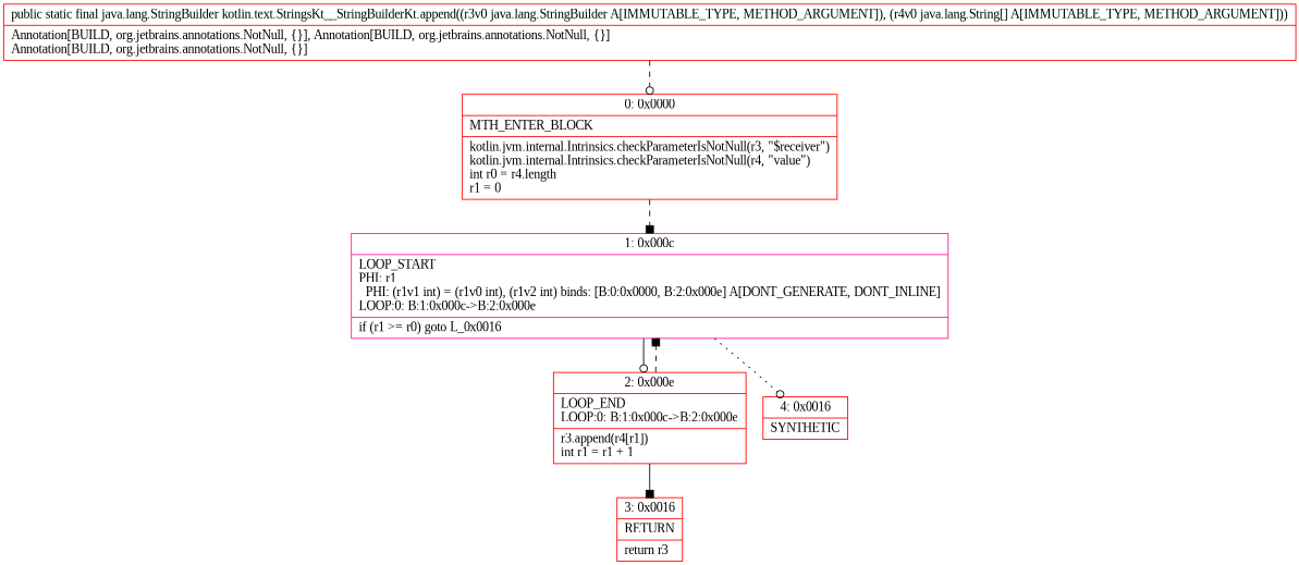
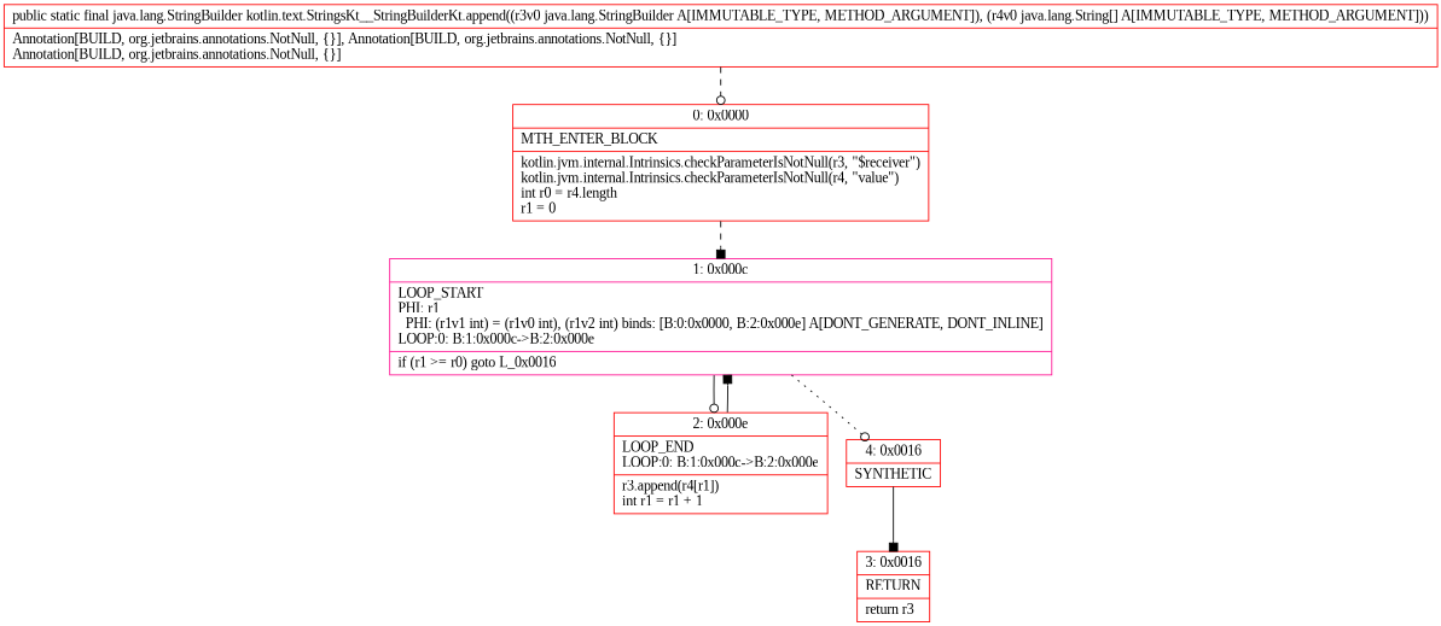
  digraph {
    fontname="Liberation Serif"
    node [color=red fontname="Liberation Serif" shape=record]
    edge [arrowhead=box fontname="Liberation Serif" style=solid]
    n1 [label="{0\:\ 0x0000|MTH_ENTER_BLOCK\l|kotlin.jvm.internal.Intrinsics.checkParameterIsNotNull(r3, \"$receiver\")\lkotlin.jvm.internal.Intrinsics.checkParameterIsNotNull(r4, \"value\")\lint r0 = r4.length\lr1 = 0\l}"]
    n2 [color=deeppink label="{1\:\ 0x000c|LOOP_START\lPHI: r1 \l  PHI: (r1v1 int) = (r1v0 int), (r1v2 int) binds: [B:0:0x0000, B:2:0x000e] A[DONT_GENERATE, DONT_INLINE]\lLOOP:0: B:1:0x000c\-\>B:2:0x000e\l|if (r1 \>= r0) goto L_0x0016\l}"]
    n3 [label="{2\:\ 0x000e|LOOP_END\lLOOP:0: B:1:0x000c\-\>B:2:0x000e\l|r3.append(r4[r1])\lint r1 = r1 + 1\l}"]
    n4 [label="{4\:\ 0x0016|SYNTHETIC\l}"]
    n5 [label="{3\:\ 0x0016|RETURN\l|return r3\l}"]
    n6 [label="{public static final java.lang.StringBuilder kotlin.text.StringsKt__StringBuilderKt.append((r3v0 java.lang.StringBuilder A[IMMUTABLE_TYPE, METHOD_ARGUMENT]), (r4v0 java.lang.String[] A[IMMUTABLE_TYPE, METHOD_ARGUMENT]))  | Annotation[BUILD, org.jetbrains.annotations.NotNull, \{\}], Annotation[BUILD, org.jetbrains.annotations.NotNull, \{\}]\lAnnotation[BUILD, org.jetbrains.annotations.NotNull, \{\}]\l}"]
    n1 -> n2 [style=dashed]
    n2 -> n3 [arrowhead=odot]
    n2 -> n4 [arrowhead=odot style=dotted]
-   n3 -> n2 [style=dashed]
-   n3 -> n5
+   n3 -> n2
+   n4 -> n5
    n6 -> n1 [arrowhead=odot style=dashed]
  }
